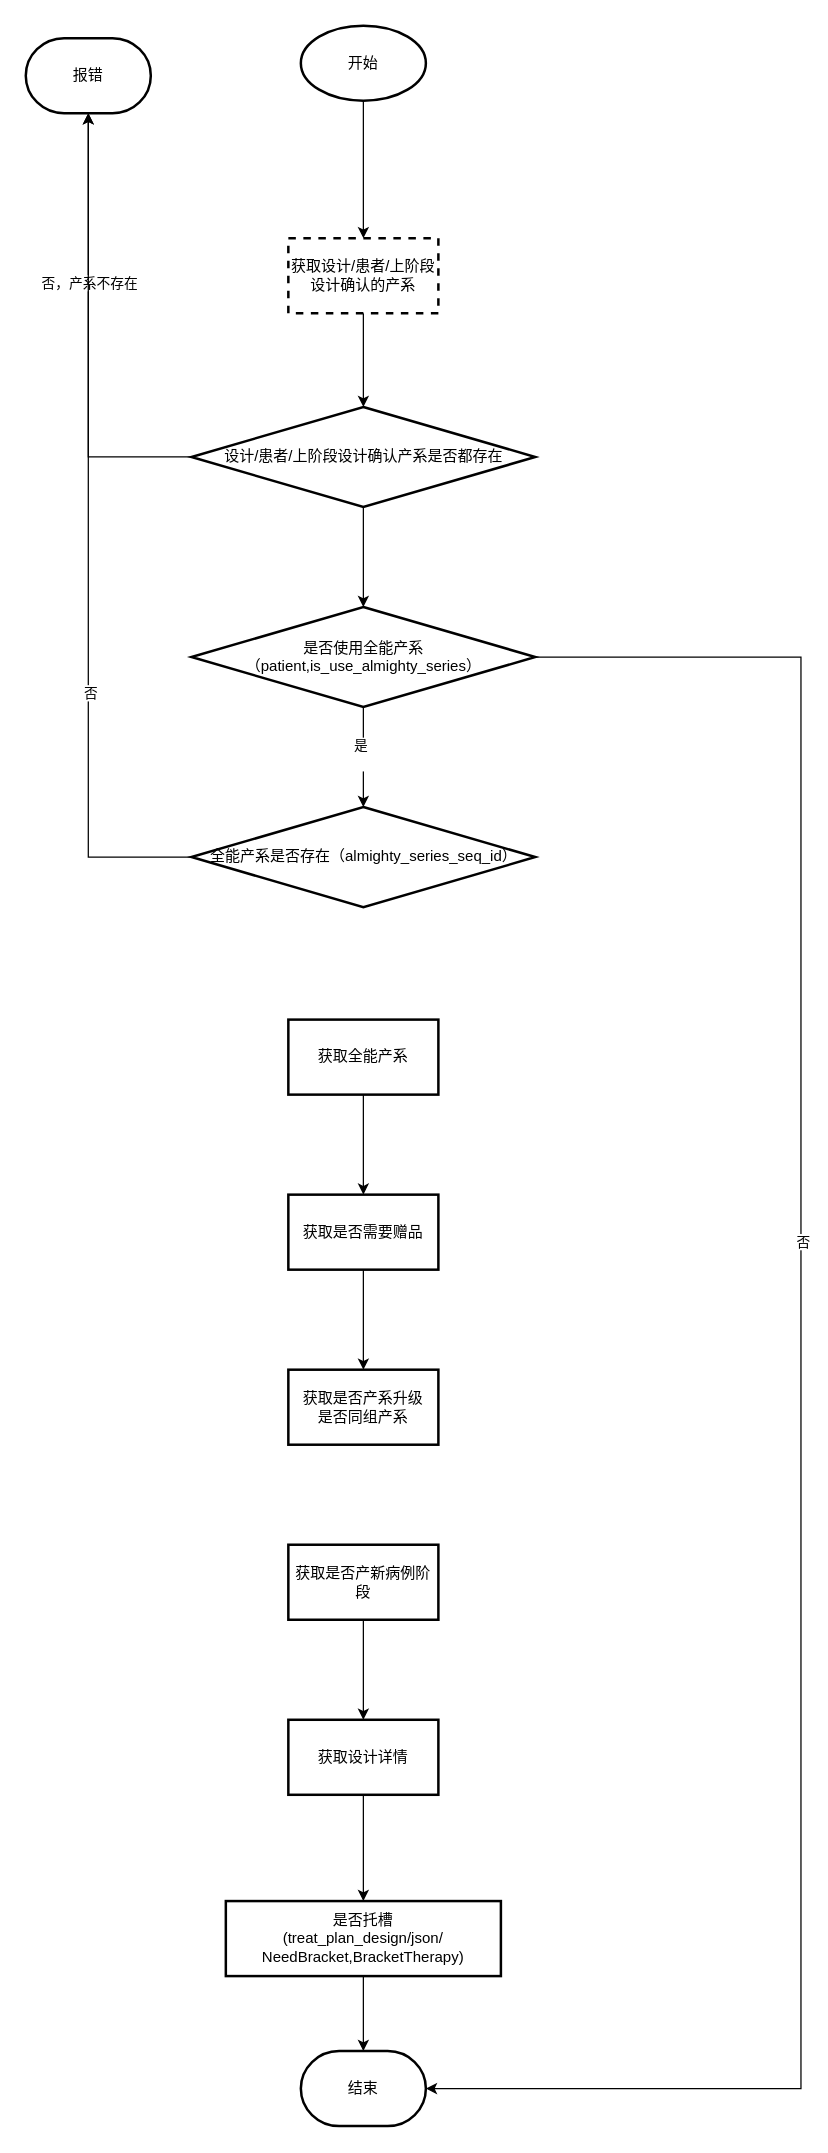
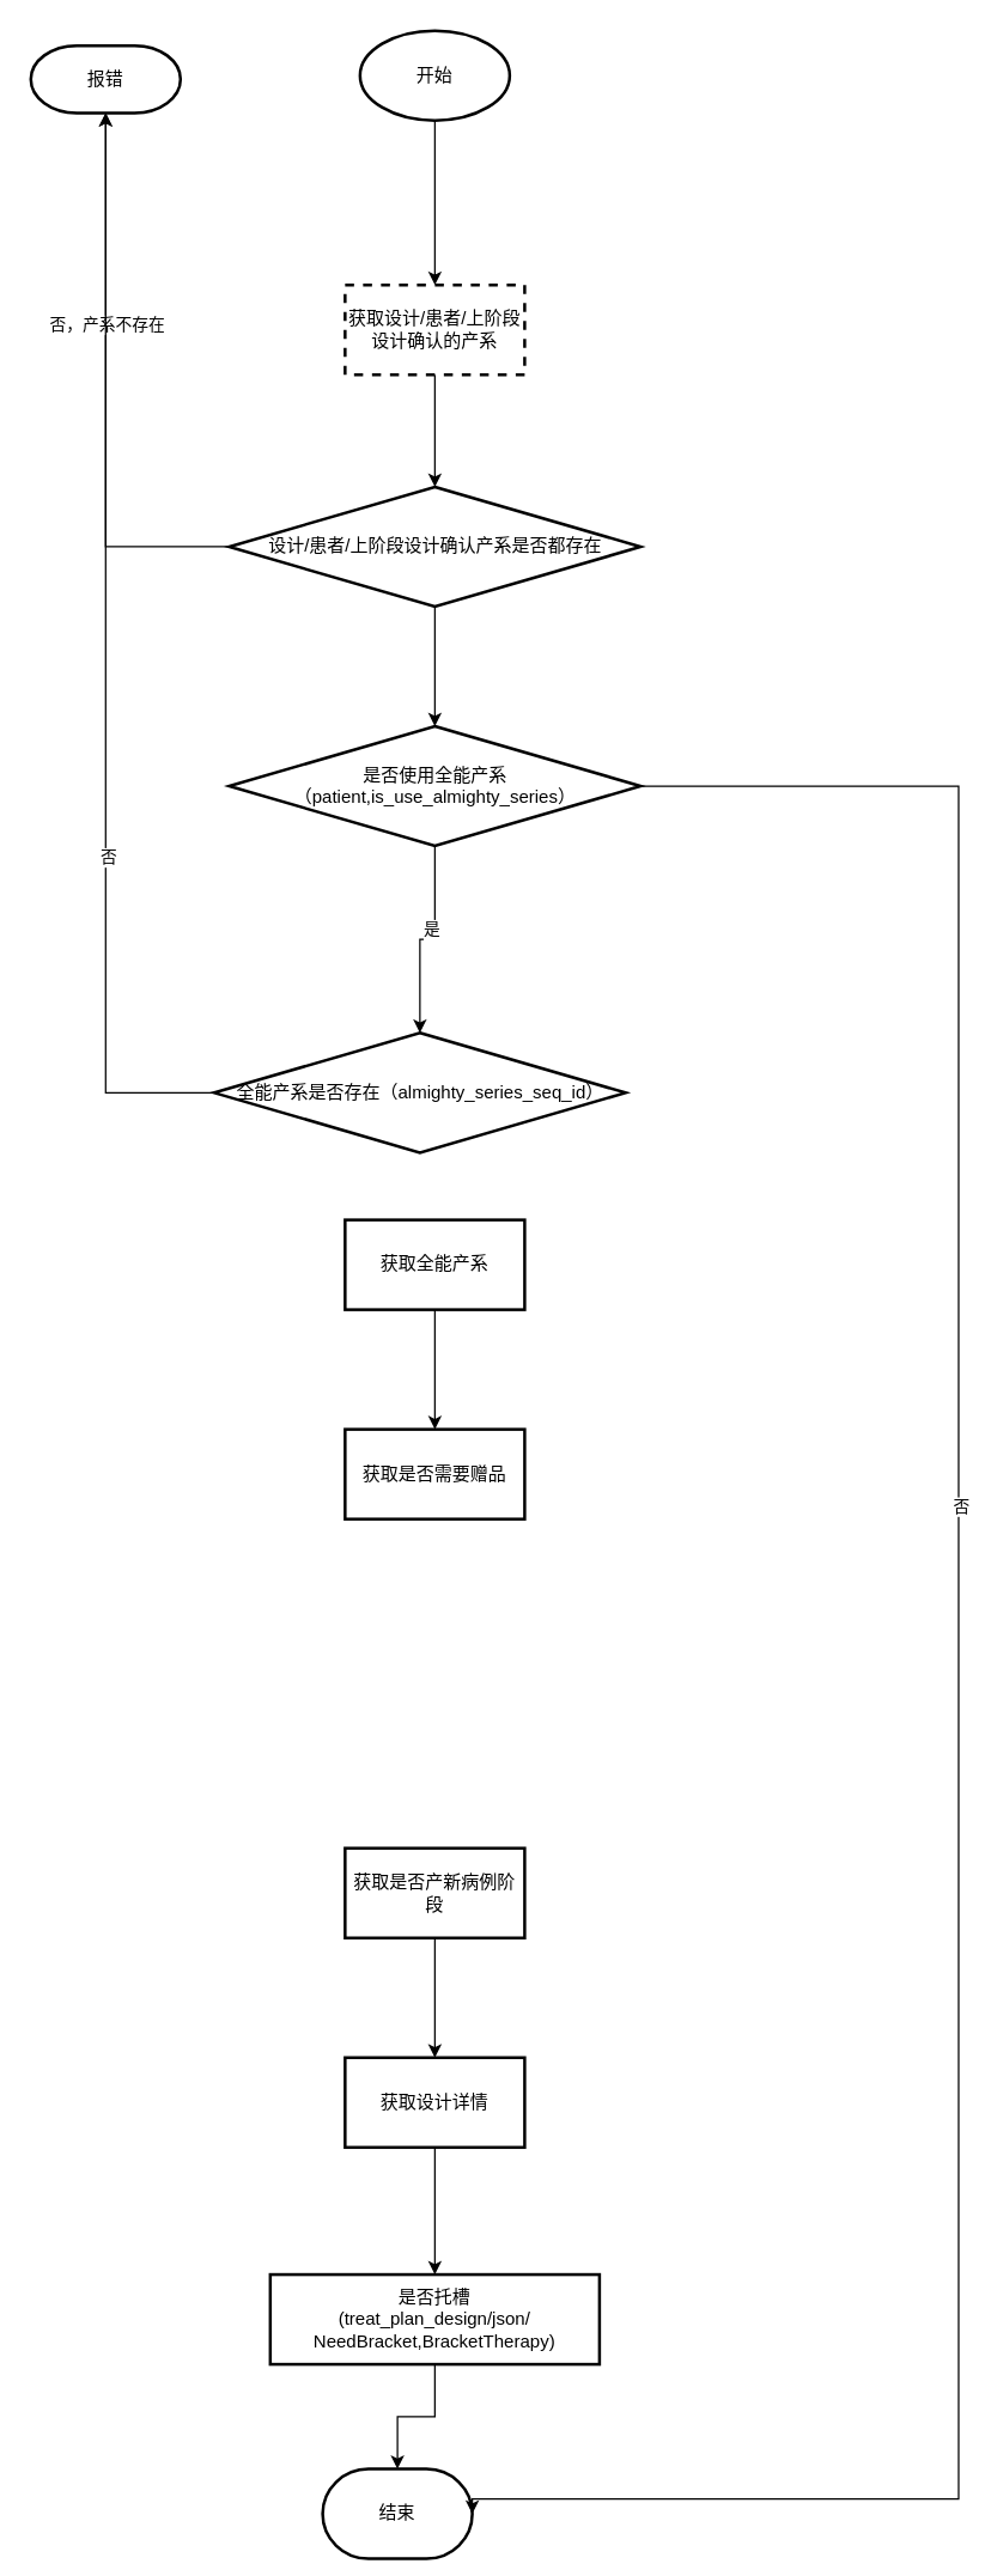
  <mxCell id="0" />
  <mxCell id="1" parent="0" />
  <mxCell id="2" value="" style="edgeStyle=orthogonalEdgeStyle;rounded=0;orthogonalLoop=1;jettySize=auto;html=1;" edge="1" parent="1" source="3" target="5"><mxGeometry relative="1" as="geometry" /></mxCell>
  <mxCell id="3" value="开始" style="strokeWidth=2;html=1;shape=mxgraph.flowchart.start_1;whiteSpace=wrap;" vertex="1" parent="1"><mxGeometry x="240" y="20" width="100" height="60" as="geometry" /></mxCell>
  <mxCell id="4" value="" style="edgeStyle=orthogonalEdgeStyle;rounded=0;orthogonalLoop=1;jettySize=auto;html=1;" edge="1" parent="1" source="5" target="7"><mxGeometry relative="1" as="geometry" /></mxCell>
  <mxCell id="5" value="获取设计/患者/上阶段设计确认的产系" style="whiteSpace=wrap;html=1;strokeWidth=2;dashed=1;" vertex="1" parent="1"><mxGeometry x="230" y="190" width="120" height="60" as="geometry" /></mxCell>
  <mxCell id="6" value="" style="edgeStyle=orthogonalEdgeStyle;rounded=0;orthogonalLoop=1;jettySize=auto;html=1;" edge="1" parent="1" source="7" target="14"><mxGeometry relative="1" as="geometry" /></mxCell>
  <mxCell id="7" value="设计/患者/上阶段设计确认产系是否都存在" style="rhombus;whiteSpace=wrap;html=1;strokeWidth=2;" vertex="1" parent="1"><mxGeometry x="152.5" y="325" width="275" height="80" as="geometry" /></mxCell>
- <mxCell id="8" value="报错" style="strokeWidth=2;html=1;shape=mxgraph.flowchart.terminator;whiteSpace=wrap;" vertex="1" parent="1"><mxGeometry x="20" y="30" width="100" height="60" as="geometry" /></mxCell>
+ <mxCell id="8" value="报错" style="strokeWidth=2;html=1;shape=mxgraph.flowchart.terminator;whiteSpace=wrap;" vertex="1" parent="1"><mxGeometry x="20" y="30" width="100" height="45" as="geometry" /></mxCell>
  <mxCell id="9" style="edgeStyle=orthogonalEdgeStyle;rounded=0;orthogonalLoop=1;jettySize=auto;html=1;entryX=0.5;entryY=1;entryDx=0;entryDy=0;entryPerimeter=0;" edge="1" parent="1" source="7" target="8"><mxGeometry relative="1" as="geometry" /></mxCell>
  <mxCell id="10" value="否，产系不存在" style="edgeLabel;html=1;align=center;verticalAlign=middle;resizable=0;points=[];" connectable="0" vertex="1" parent="9"><mxGeometry x="0.24" relative="1" as="geometry"><mxPoint as="offset" /></mxGeometry></mxCell>
- <mxCell id="11" value="结束" style="strokeWidth=2;html=1;shape=mxgraph.flowchart.terminator;whiteSpace=wrap;" vertex="1" parent="1"><mxGeometry x="240" y="1640" width="100" height="60" as="geometry" /></mxCell>
+ <mxCell id="11" value="结束" style="strokeWidth=2;html=1;shape=mxgraph.flowchart.terminator;whiteSpace=wrap;" vertex="1" parent="1"><mxGeometry x="215" y="1650" width="100" height="60" as="geometry" /></mxCell>
  <mxCell id="12" value="" style="edgeStyle=orthogonalEdgeStyle;rounded=0;orthogonalLoop=1;jettySize=auto;html=1;" edge="1" parent="1" source="14" target="15"><mxGeometry relative="1" as="geometry" /></mxCell>
  <mxCell id="13" value="是&lt;div&gt;&lt;br&gt;&lt;/div&gt;" style="edgeLabel;html=1;align=center;verticalAlign=middle;resizable=0;points=[];" vertex="1" connectable="0" parent="12"><mxGeometry x="-0.082" y="-3" relative="1" as="geometry"><mxPoint as="offset" /></mxGeometry></mxCell>
  <mxCell id="14" value="是否使用全能产系（patient,is_use_almighty_series&lt;span style=&quot;background-color: transparent; color: light-dark(rgb(0, 0, 0), rgb(255, 255, 255));&quot;&gt;）&lt;/span&gt;" style="rhombus;whiteSpace=wrap;html=1;strokeWidth=2;" vertex="1" parent="1"><mxGeometry x="152.5" y="485" width="275" height="80" as="geometry" /></mxCell>
- <mxCell id="15" value="全能产系是否存在（almighty_series_seq_id）" style="rhombus;whiteSpace=wrap;html=1;strokeWidth=2;" vertex="1" parent="1"><mxGeometry x="152.5" y="645" width="275" height="80" as="geometry" /></mxCell>
+ <mxCell id="15" value="全能产系是否存在（almighty_series_seq_id）" style="rhombus;whiteSpace=wrap;html=1;strokeWidth=2;" vertex="1" parent="1"><mxGeometry x="142.5" y="690" width="275" height="80" as="geometry" /></mxCell>
  <mxCell id="16" style="edgeStyle=orthogonalEdgeStyle;rounded=0;orthogonalLoop=1;jettySize=auto;html=1;entryX=1;entryY=0.5;entryDx=0;entryDy=0;entryPerimeter=0;" edge="1" parent="1" source="14" target="11"><mxGeometry relative="1" as="geometry"><Array as="points"><mxPoint x="640" y="525" /><mxPoint x="640" y="1670" /></Array><mxPoint x="430" y="930" as="targetPoint" /></mxGeometry></mxCell>
  <mxCell id="17" value="否" style="edgeLabel;html=1;align=center;verticalAlign=middle;resizable=0;points=[];" vertex="1" connectable="0" parent="16"><mxGeometry x="-0.18" y="1" relative="1" as="geometry"><mxPoint as="offset" /></mxGeometry></mxCell>
  <mxCell id="18" style="edgeStyle=orthogonalEdgeStyle;rounded=0;orthogonalLoop=1;jettySize=auto;html=1;entryX=0.5;entryY=1;entryDx=0;entryDy=0;entryPerimeter=0;" edge="1" parent="1" source="15" target="8"><mxGeometry relative="1" as="geometry" /></mxCell>
  <mxCell id="19" value="否" style="edgeLabel;html=1;align=center;verticalAlign=middle;resizable=0;points=[];" vertex="1" connectable="0" parent="18"><mxGeometry x="-0.369" y="-1" relative="1" as="geometry"><mxPoint as="offset" /></mxGeometry></mxCell>
  <mxCell id="20" value="" style="edgeStyle=orthogonalEdgeStyle;rounded=0;orthogonalLoop=1;jettySize=auto;html=1;" edge="1" parent="1" source="21" target="23"><mxGeometry relative="1" as="geometry" /></mxCell>
  <mxCell id="21" value="获取全能产系" style="whiteSpace=wrap;html=1;strokeWidth=2;" vertex="1" parent="1"><mxGeometry x="230" y="815" width="120" height="60" as="geometry" /></mxCell>
- <mxCell id="22" value="" style="edgeStyle=orthogonalEdgeStyle;rounded=0;orthogonalLoop=1;jettySize=auto;html=1;" edge="1" parent="1" source="23" target="24"><mxGeometry relative="1" as="geometry" /></mxCell>
  <mxCell id="23" value="获取是否需要赠品" style="whiteSpace=wrap;html=1;strokeWidth=2;" vertex="1" parent="1"><mxGeometry x="230" y="955" width="120" height="60" as="geometry" /></mxCell>
- <mxCell id="24" value="获取是否产系升级&lt;div&gt;是否同组产系&lt;/div&gt;" style="whiteSpace=wrap;html=1;strokeWidth=2;" vertex="1" parent="1"><mxGeometry x="230" y="1095" width="120" height="60" as="geometry" /></mxCell>
  <mxCell id="25" value="" style="edgeStyle=orthogonalEdgeStyle;rounded=0;orthogonalLoop=1;jettySize=auto;html=1;" edge="1" parent="1" source="26" target="28"><mxGeometry relative="1" as="geometry" /></mxCell>
  <mxCell id="26" value="获取是否产新病例阶段" style="whiteSpace=wrap;html=1;strokeWidth=2;" vertex="1" parent="1"><mxGeometry x="230" y="1235" width="120" height="60" as="geometry" /></mxCell>
  <mxCell id="27" value="" style="edgeStyle=orthogonalEdgeStyle;rounded=0;orthogonalLoop=1;jettySize=auto;html=1;" edge="1" parent="1" source="28" target="30"><mxGeometry relative="1" as="geometry" /></mxCell>
  <mxCell id="28" value="获取设计详情" style="whiteSpace=wrap;html=1;strokeWidth=2;" vertex="1" parent="1"><mxGeometry x="230" y="1375" width="120" height="60" as="geometry" /></mxCell>
  <mxCell id="29" value="" style="edgeStyle=orthogonalEdgeStyle;rounded=0;orthogonalLoop=1;jettySize=auto;html=1;" edge="1" parent="1" source="30" target="11"><mxGeometry relative="1" as="geometry" /></mxCell>
  <mxCell id="30" value="是否托槽&lt;div&gt;(treat_plan_design/json/&lt;/div&gt;&lt;div&gt;&lt;span style=&quot;background-color: transparent; color: light-dark(rgb(0, 0, 0), rgb(255, 255, 255));&quot;&gt;NeedBracket,BracketTherapy)&lt;/span&gt;&lt;/div&gt;" style="whiteSpace=wrap;html=1;strokeWidth=2;" vertex="1" parent="1"><mxGeometry x="180" y="1520" width="220" height="60" as="geometry" /></mxCell>
